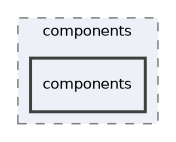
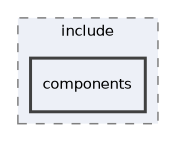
  digraph {
    compound=true
    n1 [color=grey25 fillcolor="#edf0f7" fontname=Helvetica fontsize=10 label=components shape=box style="filled,bold,"]
    subgraph cluster_1 {
      bgcolor="#edf0f7"
      fontname=Helvetica
      fontsize=10
-     label=components
+     label=include
      pencolor=grey50
      style="filled,dashed,"
      n1
    }
  }
